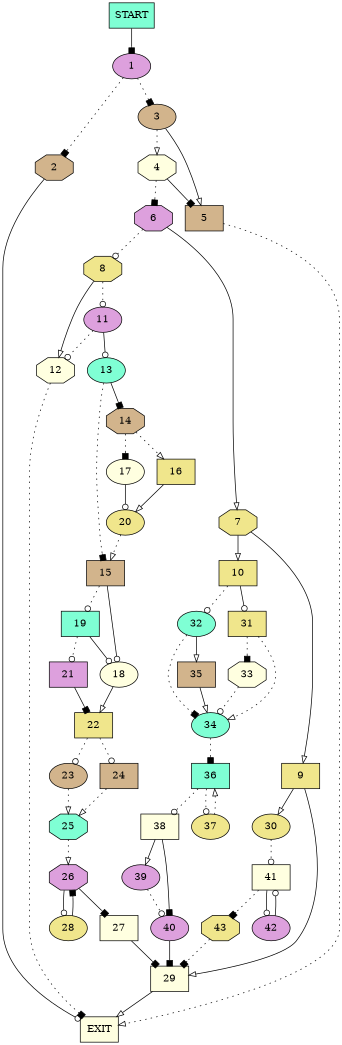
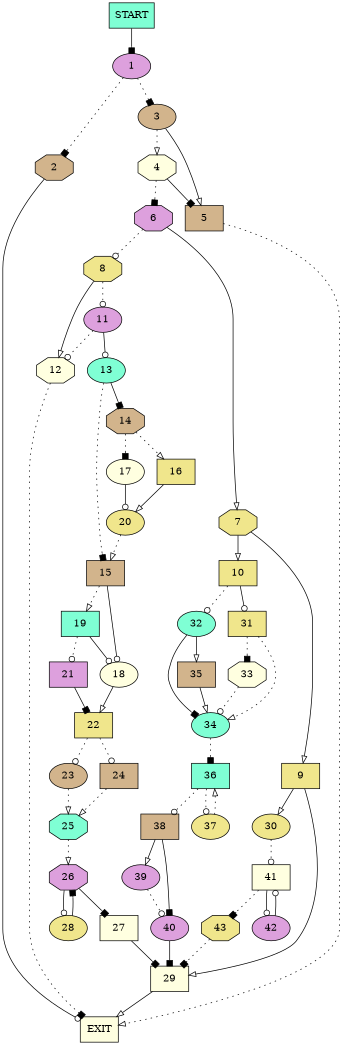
  digraph {
    node [fillcolor=khaki shape=box style=filled]
    edge [arrowhead=odot style=solid]
    n1 [fillcolor=aquamarine label=START]
    1 [fillcolor=plum shape=ellipse]
    2 [fillcolor=tan shape=octagon]
    3 [fillcolor=tan shape=ellipse]
    n5 [fillcolor=lightyellow label=EXIT]
    4 [fillcolor=lightyellow shape=octagon]
    5 [fillcolor=tan]
    6 [fillcolor=plum shape=octagon]
    7 [shape=octagon]
    8 [shape=octagon]
    9
    10
    11 [fillcolor=plum shape=ellipse]
    12 [fillcolor=lightyellow shape=octagon]
    29 [fillcolor=lightyellow]
    30 [shape=ellipse]
    31
    32 [fillcolor=aquamarine shape=ellipse]
    13 [fillcolor=aquamarine shape=ellipse]
    41 [fillcolor=lightyellow]
    33 [fillcolor=lightyellow shape=octagon]
    34 [fillcolor=aquamarine shape=ellipse]
    35 [fillcolor=tan]
    14 [fillcolor=tan shape=octagon]
    15 [fillcolor=tan]
    16
    17 [fillcolor=lightyellow shape=ellipse]
    18 [fillcolor=lightyellow shape=ellipse]
    19 [fillcolor=aquamarine]
    20 [shape=ellipse]
    22
    21 [fillcolor=plum]
    23 [fillcolor=tan shape=ellipse]
    24 [fillcolor=tan]
    25 [fillcolor=aquamarine shape=octagon]
    26 [fillcolor=plum shape=octagon]
    27 [fillcolor=lightyellow]
    28 [shape=ellipse]
    42 [fillcolor=plum shape=ellipse]
    43 [shape=octagon]
    36 [fillcolor=aquamarine]
    37 [shape=ellipse]
-   38 [fillcolor=lightyellow]
+   38 [fillcolor=tan]
    39 [fillcolor=plum shape=ellipse]
    40 [fillcolor=plum shape=ellipse]
    n1 -> 1 [arrowhead=box]
    1 -> 2 [arrowhead=box style=dotted]
    1 -> 3 [arrowhead=box style=dotted]
    2 -> n5
    3 -> 4 [arrowhead=onormal style=dotted]
    3 -> 5 [arrowhead=onormal]
    4 -> 5 [arrowhead=box]
    4 -> 6 [arrowhead=box style=dotted]
    5 -> n5 [arrowhead=onormal style=dotted]
    6 -> 7 [arrowhead=onormal]
    6 -> 8 [style=dotted]
    7 -> 9 [arrowhead=onormal]
    7 -> 10 [arrowhead=onormal]
    8 -> 11 [style=dotted]
    8 -> 12 [arrowhead=onormal]
    9 -> 29 [arrowhead=onormal]
    9 -> 30 [arrowhead=onormal]
    10 -> 31
    10 -> 32 [style=dotted]
    11 -> 12 [style=dotted]
    11 -> 13
    12 -> n5 [arrowhead=box style=dotted]
    29 -> n5 [arrowhead=onormal]
    30 -> 41 [style=dotted]
    31 -> 33 [arrowhead=box style=dotted]
    31 -> 34 [arrowhead=onormal style=dotted]
-   32 -> 34 [arrowhead=box style=dotted]
+   32 -> 34 [arrowhead=box]
    32 -> 35 [arrowhead=onormal]
    13 -> 14 [arrowhead=box]
    13 -> 15 [arrowhead=box style=dotted]
    41 -> 42
    41 -> 43 [arrowhead=box style=dotted]
    33 -> 34 [style=dotted]
    34 -> 36 [arrowhead=box style=dotted]
    35 -> 34 [arrowhead=onormal]
    14 -> 16 [arrowhead=onormal style=dotted]
    14 -> 17 [arrowhead=box style=dotted]
    15 -> 18
-   15 -> 19 [style=dotted]
+   15 -> 19 [arrowhead=onormal style=dotted]
    16 -> 20 [arrowhead=onormal]
    17 -> 20
    18 -> 22 [arrowhead=onormal]
    19 -> 18
    19 -> 21 [style=dotted]
    20 -> 15 [arrowhead=onormal style=dotted]
    22 -> 23 [style=dotted]
    22 -> 24 [style=dotted]
    21 -> 22 [arrowhead=box]
    23 -> 25 [arrowhead=onormal style=dotted]
    24 -> 25 [arrowhead=onormal style=dotted]
    25 -> 26 [arrowhead=onormal style=dotted]
    26 -> 27 [arrowhead=box]
    26 -> 28
    27 -> 29 [arrowhead=box]
    28 -> 26 [arrowhead=box]
    42 -> 41
    43 -> 29 [arrowhead=box style=dotted]
    36 -> 37 [style=dotted]
    36 -> 38 [style=dotted]
    37 -> 36 [arrowhead=onormal style=dotted]
    38 -> 39 [arrowhead=onormal]
    38 -> 40 [arrowhead=box]
    39 -> 40 [style=dotted]
    40 -> 29 [arrowhead=box]
  }
